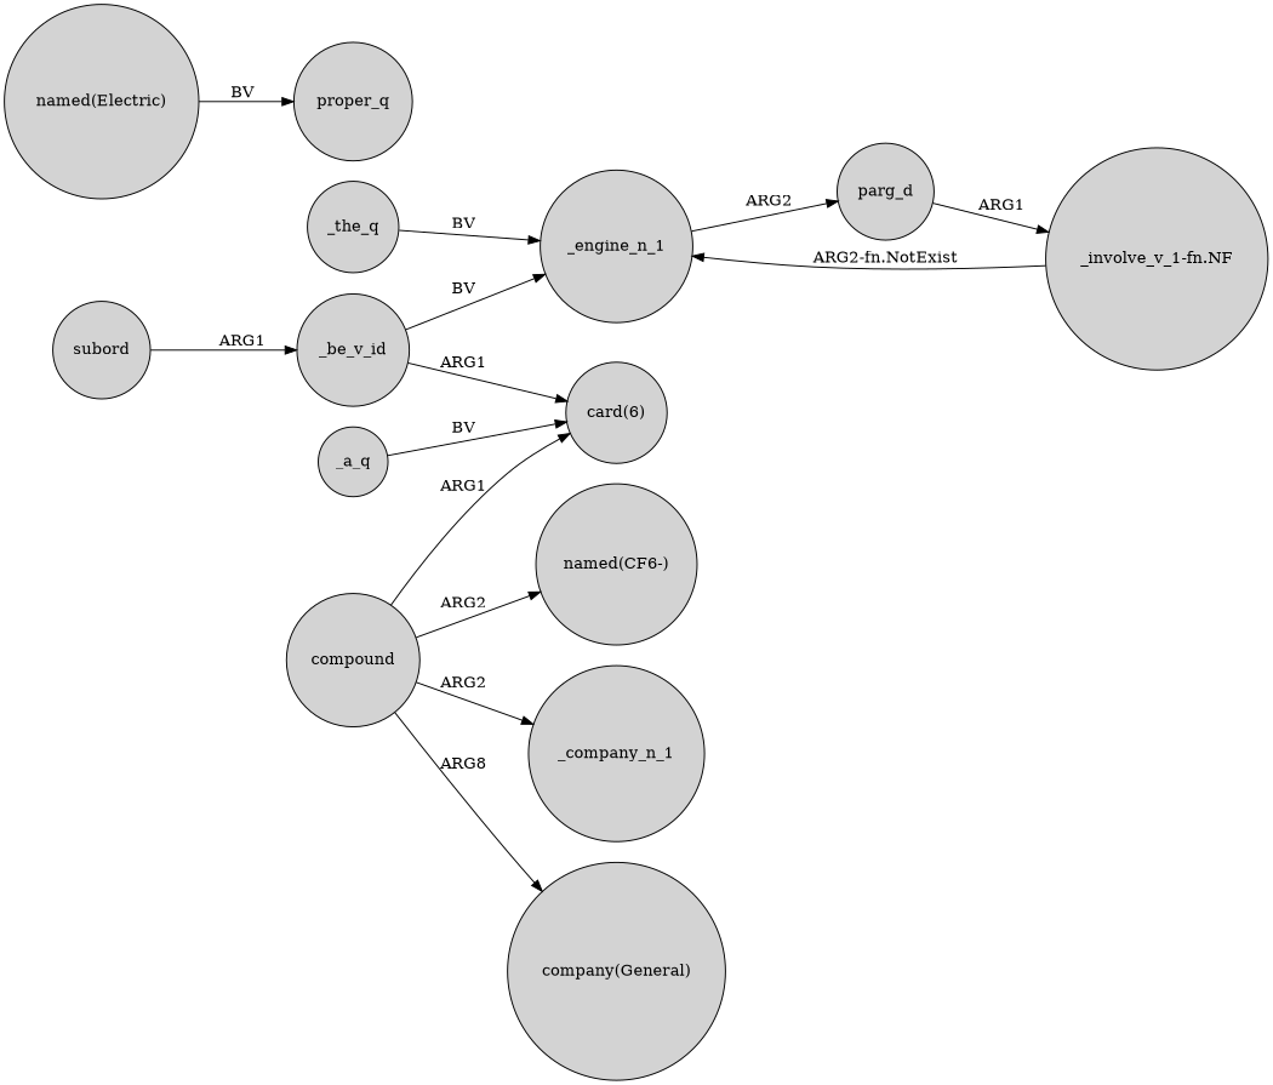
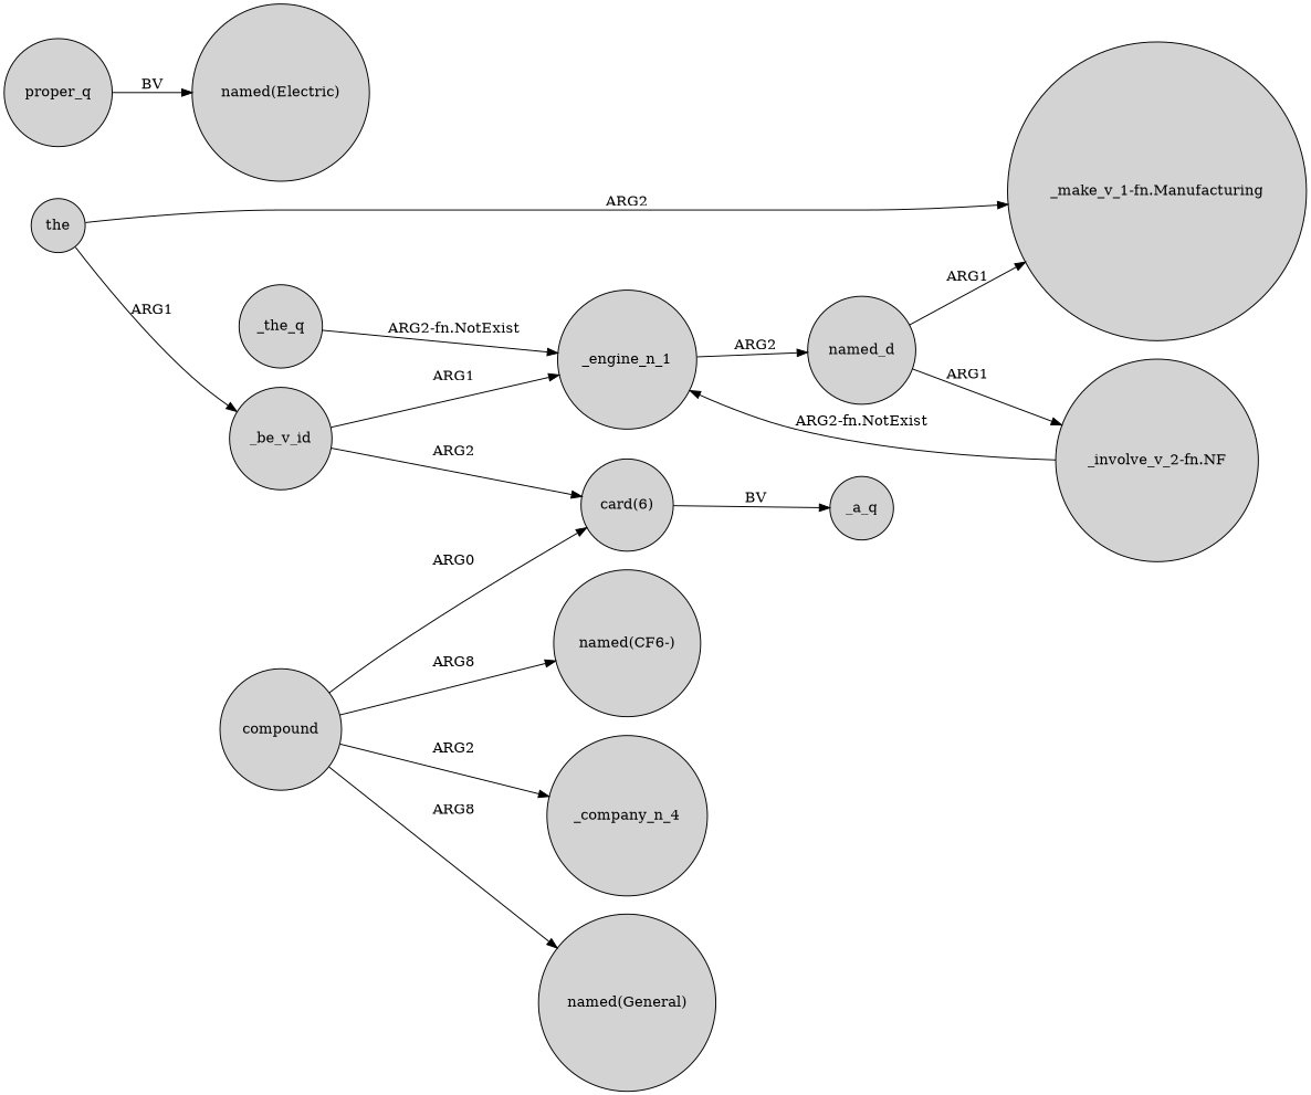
  digraph {
    rankdir=LR
    node [shape=circle style=filled]
-   subord
+   subord [label=the]
    _be_v_id
+   "_make_v_1-fn.Manufacturing"
    _engine_n_1
    "card(6)"
-   parg_d
+   parg_d [label=named_d]
    compound
    "named(CF6-)"
-   _company_n_1
-   "named(General)" [label="company(General)"]
-   "_involve_v_1-fn.NF"
+   _company_n_1 [label=_company_n_4]
+   "named(General)"
+   "_involve_v_1-fn.NF" [label="_involve_v_2-fn.NF"]
    proper_q
    "named(Electric)"
    _a_q
    _the_q
    subord -> _be_v_id [label=ARG1]
-   _be_v_id -> _engine_n_1 [label=BV]
-   _be_v_id -> "card(6)" [label=ARG1]
+   subord -> "_make_v_1-fn.Manufacturing" [label=ARG2]
+   _be_v_id -> _engine_n_1 [label=ARG1]
+   _be_v_id -> "card(6)" [label=ARG2]
    _engine_n_1 -> parg_d [label=ARG2]
+   parg_d -> "_make_v_1-fn.Manufacturing" [label=ARG1]
    parg_d -> "_involve_v_1-fn.NF" [label=ARG1]
-   compound -> "card(6)" [label=ARG1]
-   compound -> "named(CF6-)" [label=ARG2]
+   compound -> "card(6)" [label=ARG0]
+   compound -> "named(CF6-)" [label=ARG8]
    compound -> _company_n_1 [label=ARG2]
    compound -> "named(General)" [label=ARG8]
    "_involve_v_1-fn.NF" -> _engine_n_1 [label="ARG2-fn.NotExist"]
-   "named(Electric)" -> proper_q [label=BV]
-   _a_q -> "card(6)" [label=BV]
-   _the_q -> _engine_n_1 [label=BV]
+   proper_q -> "named(Electric)" [label=BV]
+   "card(6)" -> _a_q [label=BV]
+   _the_q -> _engine_n_1 [label="ARG2-fn.NotExist"]
  }
